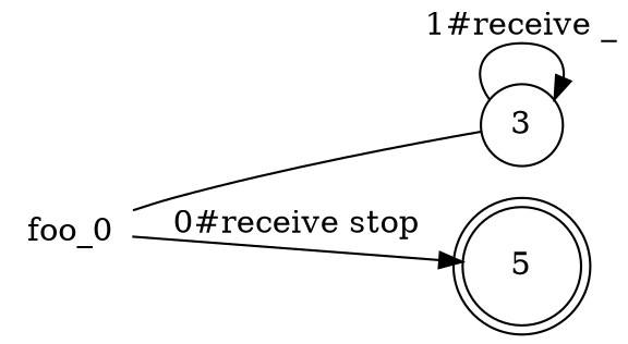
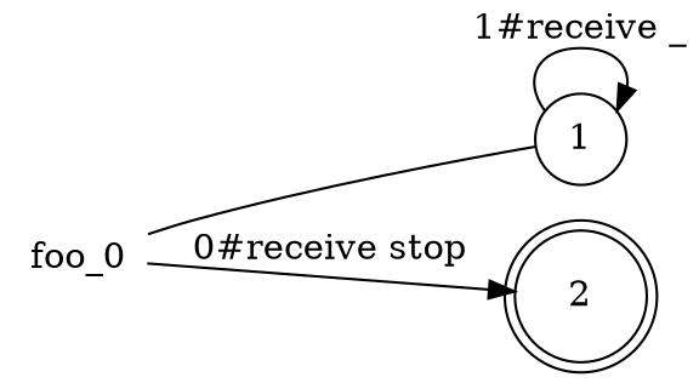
  digraph {
    rankdir=LR
    n1 [label=foo_0 shape=plaintext]
-   n2 [label=3 shape=circle]
-   n3 [label=5 shape=doublecircle]
+   n2 [label=1 shape=circle]
+   n3 [label=2 shape=doublecircle]
    n1 -> n2 [arrowhead=none]
    n1 -> n3 [label="0#receive stop"]
    n2 -> n2 [label="1#receive _"]
  }
